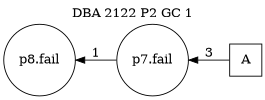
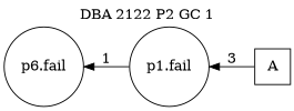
  digraph {
    label=" DBA 2122 P2 GC 1 "
    labelloc=tl
    rankdir=RL
    node [shape=circle]
    n1 [label=A shape=square]
-   n2 [label="p7.fail"]
-   n3 [label="p8.fail"]
+   n2 [label="p1.fail"]
+   n3 [label="p6.fail"]
    n1 -> n2 [label=3]
    n2 -> n3 [label=1]
  }
